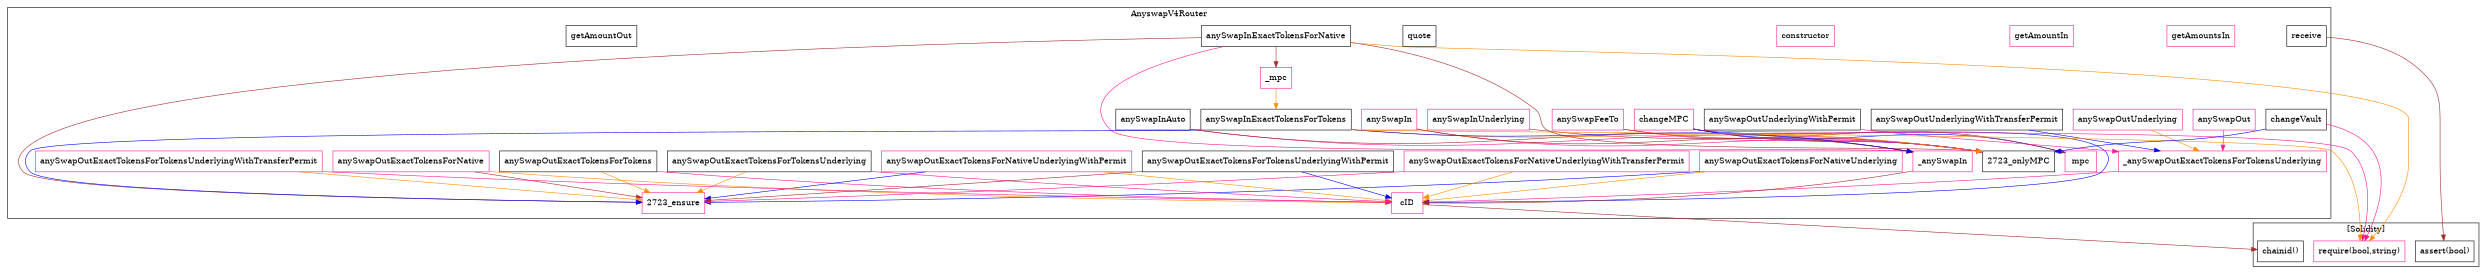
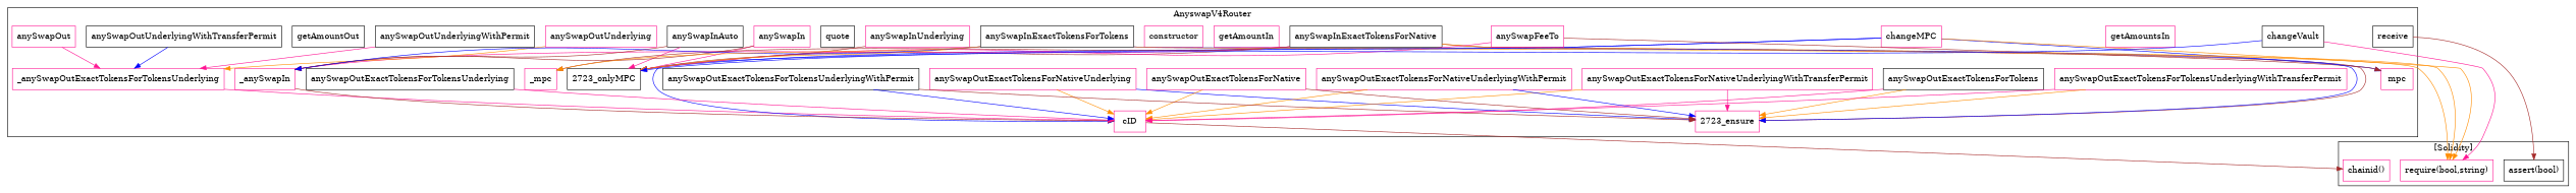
  strict digraph {
    rankdir=TB
    node [color=deeppink shape=box]
    edge [color=darkorange]
    n1 [label=anySwapOutExactTokensForNativeUnderlying]
    n2 [label=cID]
    "2723_ensure"
    n4 [label=_anySwapOutExactTokensForTokensUnderlying]
    n5 [label=changeMPC]
    n6 [label=mpc]
    "2723_onlyMPC" [color=black]
    n8 [color=black label=anySwapInExactTokensForNative]
    n9 [label=_anySwapIn]
    n10 [label=_mpc]
    n11 [label=getAmountsIn]
    n12 [label=anySwapOutUnderlying]
    n13 [color=black label=anySwapInAuto]
    n14 [label=anySwapFeeTo]
    n15 [label=getAmountIn]
    n16 [color=black label=anySwapOutExactTokensForTokens]
    n17 [label=constructor]
    n18 [label=anySwapOutExactTokensForNativeUnderlyingWithTransferPermit]
    n19 [color=black label=anySwapOutUnderlyingWithPermit]
    n20 [label=anySwapOutExactTokensForNativeUnderlyingWithPermit]
    n21 [color=black label=anySwapOutExactTokensForTokensUnderlying]
    n22 [label=anySwapIn]
    n23 [color=black label=quote]
    n24 [color=black label=anySwapOutUnderlyingWithTransferPermit]
    n25 [label=anySwapInUnderlying]
    n26 [label=anySwapOutExactTokensForNative]
    n27 [color=black label=receive]
    n28 [label=anySwapOut]
    n29 [color=black label=getAmountOut]
    n30 [color=black label=anySwapOutExactTokensForTokensUnderlyingWithPermit]
    n31 [label=anySwapOutExactTokensForTokensUnderlyingWithTransferPermit]
    n32 [color=black label=anySwapInExactTokensForTokens]
    n33 [color=black label=changeVault]
    "require(bool,string)"
-   "chainid()" [color=black]
+   "chainid()"
    "assert(bool)" [color=black]
    subgraph cluster_1 {
      label=AnyswapV4Router
      n1
      n2
      "2723_ensure"
      n4
      n5
      n6
      "2723_onlyMPC"
      n8
      n9
      n10
      n11
      n12
      n13
      n14
      n15
      n16
      n17
      n18
      n19
      n20
      n21
      n22
      n23
      n24
      n25
      n26
      n27
      n28
      n29
      n30
      n31
      n32
      n33
    }
    subgraph cluster_2 {
      label="[Solidity]"
      "require(bool,string)"
      "chainid()"
      "assert(bool)"
    }
    n1 -> n2
    n1 -> "2723_ensure" [color=blue]
    n2 -> "chainid()" [color=brown]
    n4 -> n2 [color=deeppink]
    n5 -> n2 [color=blue]
    n5 -> n6 [color=blue]
    n5 -> "2723_onlyMPC" [color=blue]
-   n5 -> "require(bool,string)" [color=deeppink]
+   n5 -> "require(bool,string)"
    n8 -> "2723_ensure" [color=brown]
    n8 -> "2723_onlyMPC" [color=brown]
    n8 -> n9 [color=deeppink]
    n8 -> n10 [color=brown]
    n8 -> "require(bool,string)"
    n9 -> n2 [color=brown]
    n12 -> n4
    n13 -> "2723_onlyMPC" [color=deeppink]
    n13 -> n9 [color=brown]
    n14 -> n6 [color=brown]
    n14 -> "2723_onlyMPC" [color=deeppink]
    n16 -> n2 [color=deeppink]
    n16 -> "2723_ensure"
    n18 -> n2
    n18 -> "2723_ensure" [color=deeppink]
    n19 -> n4 [color=deeppink]
    n20 -> n2
    n20 -> "2723_ensure" [color=blue]
    n21 -> n2 [color=deeppink]
-   n21 -> "2723_ensure"
    n22 -> "2723_onlyMPC" [color=deeppink]
    n22 -> n9 [color=brown]
    n24 -> n4 [color=blue]
    n25 -> "2723_onlyMPC" [color=brown]
    n26 -> n2
    n26 -> "2723_ensure" [color=brown]
    n27 -> "assert(bool)" [color=brown]
    n28 -> n4 [color=deeppink]
    n30 -> n2 [color=blue]
    n30 -> "2723_ensure" [color=brown]
    n31 -> n2 [color=deeppink]
    n31 -> "2723_ensure"
    n32 -> "2723_ensure" [color=blue]
    n32 -> "2723_onlyMPC"
    n32 -> n9 [color=blue]
-   n10 -> n32
+   n32 -> n10
    n32 -> "require(bool,string)"
    n33 -> "2723_onlyMPC" [color=blue]
    n33 -> "require(bool,string)" [color=deeppink]
  }
